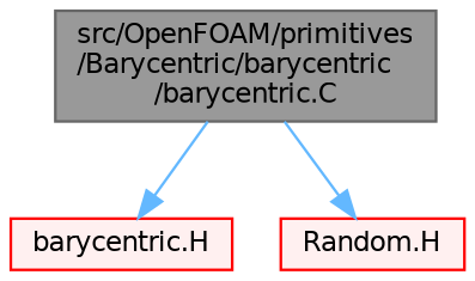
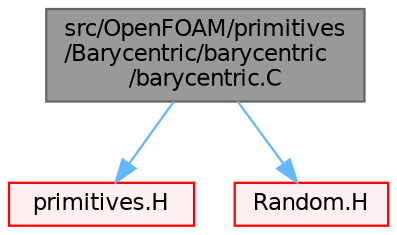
  digraph {
    node [color=red fillcolor="#FFF0F0" fontname=Helvetica fontsize=10 shape=box style=filled]
    edge [color=steelblue1 fontname=Helvetica fontsize=10 labelfontname=Helvetica labelfontsize=10 style=solid]
    n1 [color=gray40 fillcolor=grey60 fontcolor=black height=0.2 label="src/OpenFOAM/primitives\l/Barycentric/barycentric\l/barycentric.C" width=0.4]
-   n2 [height=0.2 label="barycentric.H" width=0.4]
+   n2 [height=0.2 label="primitives.H" width=0.4]
    n3 [height=0.2 label="Random.H" width=0.4]
    n1 -> n2
    n1 -> n3
  }
